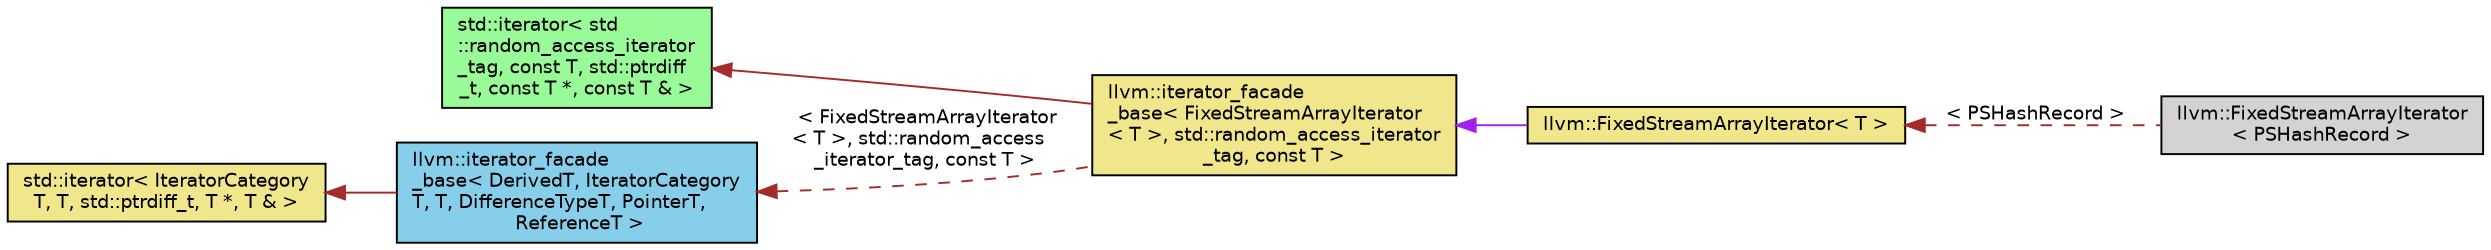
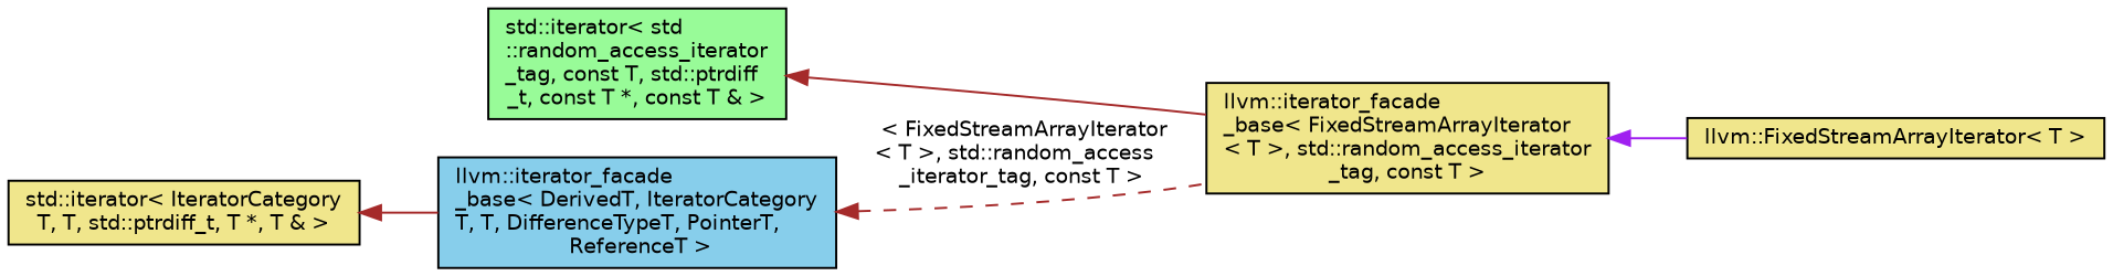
  digraph {
    rankdir=LR
    node [color=black fillcolor=khaki fontname=Helvetica fontsize=10 shape=box style=filled]
    edge [color=brown dir=back fontname=Helvetica fontsize=10 labelfontname=Helvetica labelfontsize=10 style=solid]
    n1 [fontcolor=black height=0.2 label="llvm::FixedStreamArrayIterator\< T \>" width=0.4]
-   n2 [height=0.2 label="llvm::FixedStreamArrayIterator\l\< PSHashRecord \>" width=0.4 fillcolor=lightgrey]
    n3 [height=0.2 label="llvm::iterator_facade\l_base\< FixedStreamArrayIterator\l\< T \>, std::random_access_iterator\l_tag, const T \>" width=0.4]
    n4 [height=0.2 label="std::iterator\< std\l::random_access_iterator\l_tag, const T, std::ptrdiff\l_t, const T *, const T & \>" width=0.4 fillcolor=palegreen]
    n5 [height=0.2 label="llvm::iterator_facade\l_base\< DerivedT, IteratorCategory\lT, T, DifferenceTypeT, PointerT,\l ReferenceT \>" width=0.4 fillcolor=skyblue]
    n6 [height=0.2 label="std::iterator\< IteratorCategory\lT, T, std::ptrdiff_t, T *, T & \>" width=0.4]
-   n1 -> n2 [label=" \< PSHashRecord \>" style=dashed]
    n3 -> n1 [color=purple]
    n4 -> n3
    n5 -> n3 [label=" \< FixedStreamArrayIterator\l\< T \>, std::random_access\l_iterator_tag, const T \>" style=dashed]
    n6 -> n5
  }
